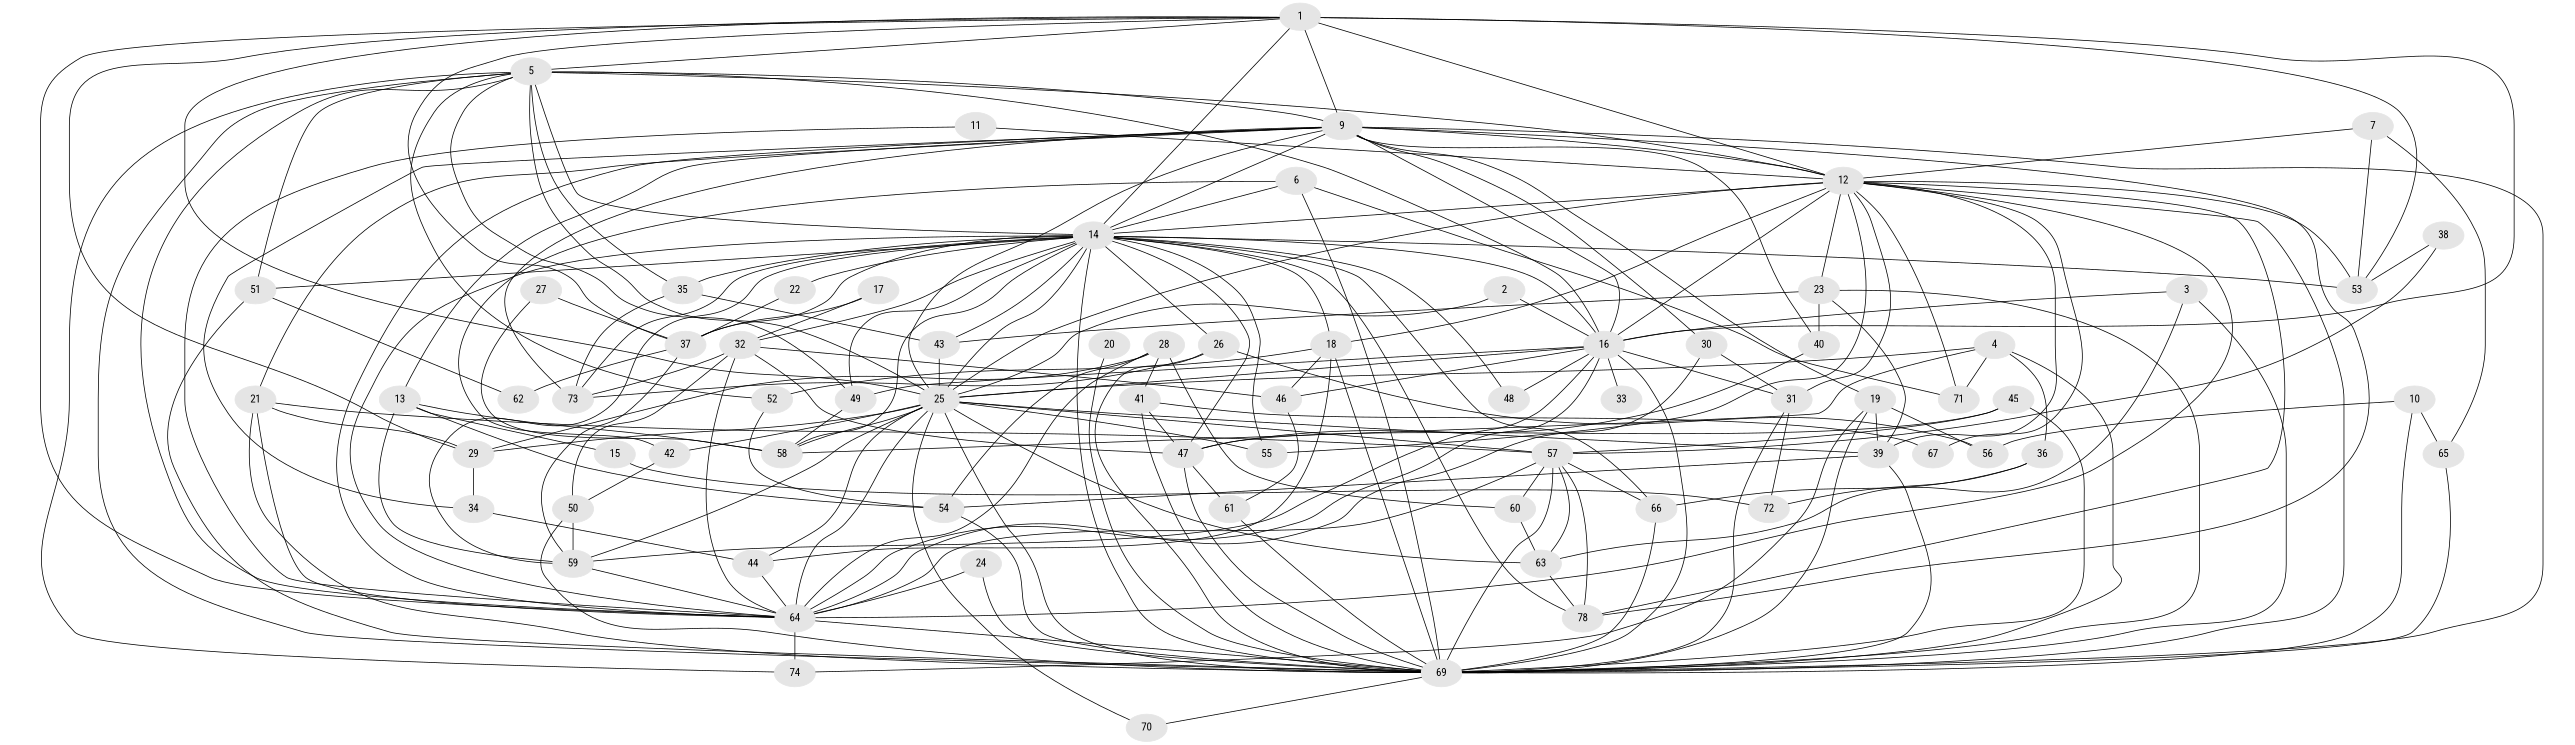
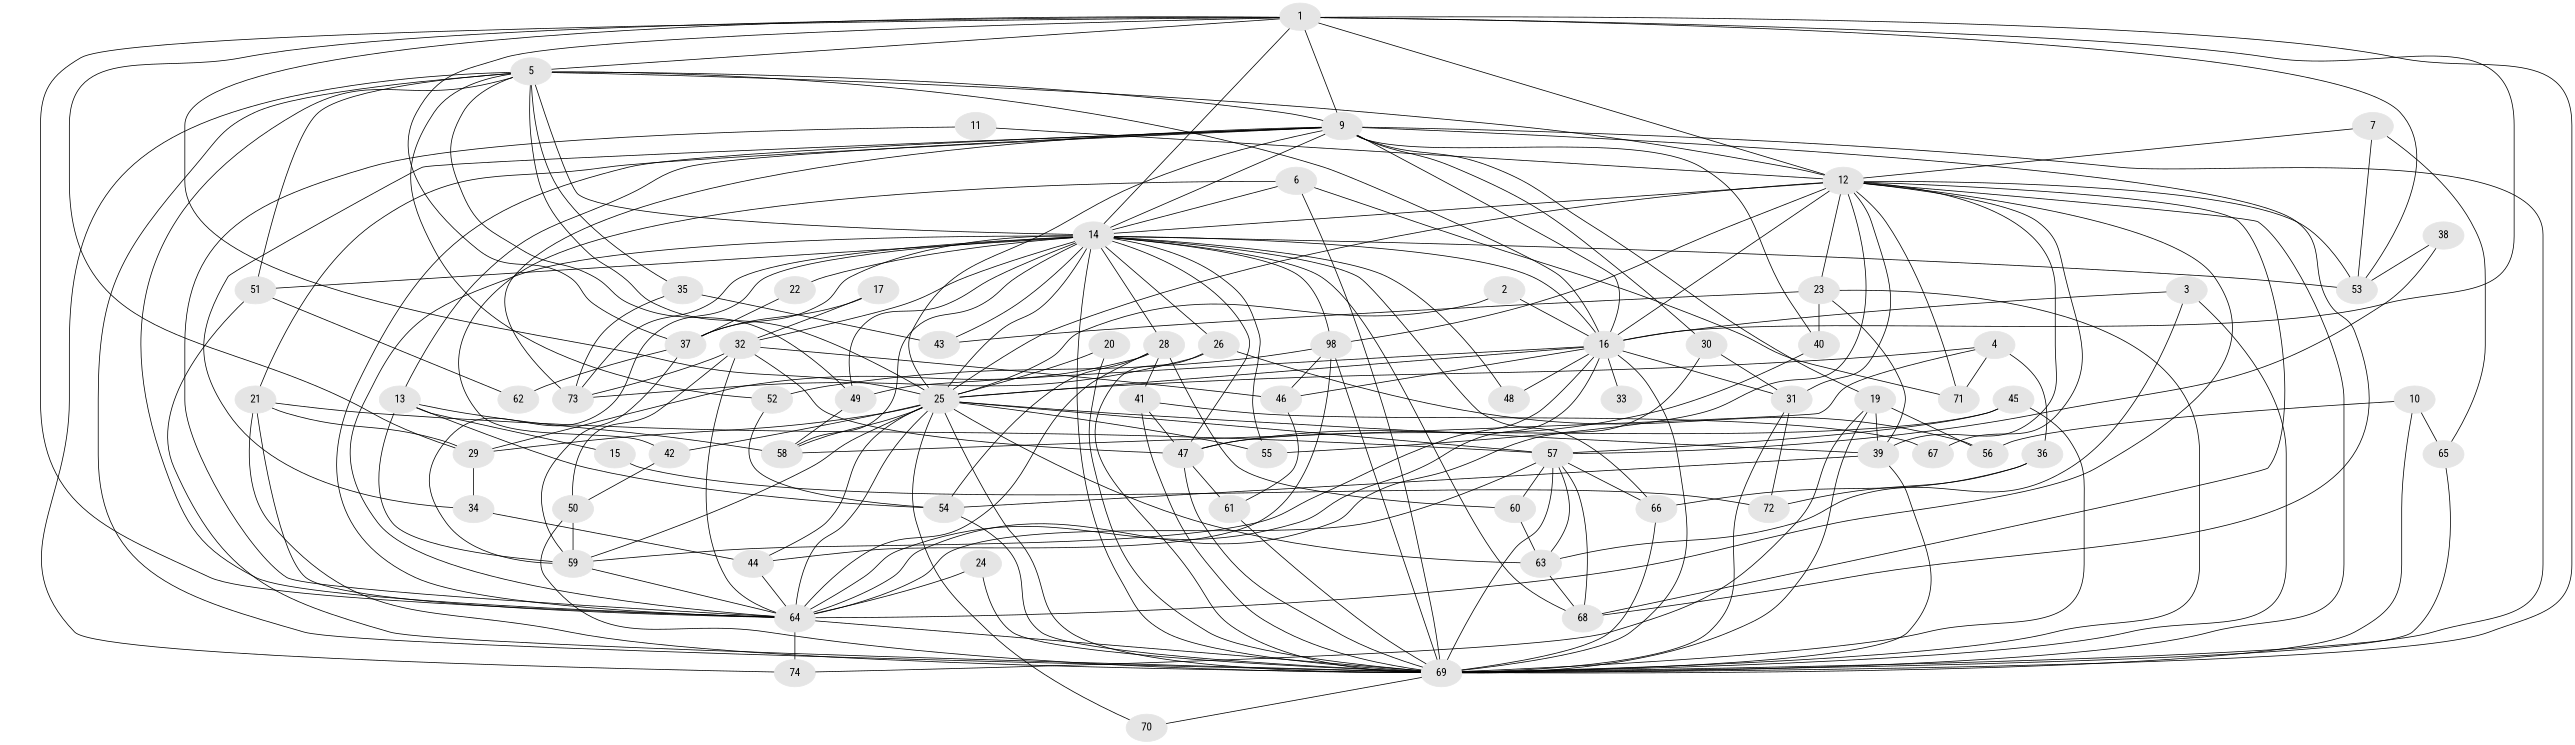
  graph {
    fontname="Roboto Condensed"
    node [color=gray90 fontname="Roboto Condensed" style=filled]
    edge [fontname="Roboto Condensed" weight=1.0]
    1
    5
    9
    12
    14
    16
    25
    29
    37
    53
    64
    69
    35
    49
    51
    52
    74
    73
    13
    19
    21
    30
    34
    40
-   68 [label=78]
+   68
    71
-   18
+   18 [label=98]
    23
    31
    39
    55
    67
    58
    59
    22
    26
    32
    43
    47
    48
    66
    33
    46
    63
    42
    44
    57
    70
    62
    2
    3
    4
    36
    72
    54
    6
    50
    7
    65
    15
    56
    10
    11
    61
    17
    20
    60
    24
-   27
    28
    41
    38
    45
    1 -- 5
    1 -- 9
    1 -- 12
    1 -- 14
    1 -- 16
    1 -- 25 [weight=2.0]
    1 -- 29
    1 -- 37
    1 -- 53
    1 -- 64
-   4 -- 69 [weight=2.0]
+   1 -- 69 [weight=2.0]
    5 -- 9
    5 -- 12 [weight=2.0]
    5 -- 14 [weight=2.0]
    5 -- 16 [weight=2.0]
    5 -- 25
    5 -- 64
    5 -- 69 [weight=2.0]
    5 -- 35
    5 -- 49
    5 -- 51
    5 -- 52
    5 -- 74
-   9 -- 12
    9 -- 14
    9 -- 16
    9 -- 25
    9 -- 64 [weight=2.0]
    9 -- 69 [weight=2.0]
    9 -- 73
    9 -- 13
    9 -- 19
    9 -- 21
    9 -- 30
    9 -- 34
    9 -- 40
    9 -- 68
    12 -- 14 [weight=2.0]
    12 -- 16
    12 -- 25 [weight=2.0]
    12 -- 53
    12 -- 64
    12 -- 69 [weight=3.0]
    12 -- 68
    12 -- 71
    12 -- 18
    12 -- 23
    12 -- 31
    12 -- 39
    12 -- 55
    12 -- 67
    14 -- 16
    14 -- 25
    14 -- 37
    14 -- 53
    14 -- 64
    14 -- 69 [weight=3.0]
-   14 -- 35
+   14 -- 28
    14 -- 49
    14 -- 51
    14 -- 73 [weight=2.0]
    14 -- 68
    14 -- 18
    14 -- 55
    14 -- 58
    14 -- 59
    14 -- 22
    14 -- 26
    14 -- 32
    14 -- 43
    14 -- 47
    14 -- 48
    14 -- 66 [weight=2.0]
    16 -- 25
    16 -- 64
    16 -- 69 [weight=3.0]
    16 -- 49
    16 -- 31
    16 -- 59
    16 -- 48
    16 -- 33
    16 -- 46
    25 -- 29
    25 -- 64
    25 -- 69 [weight=2.0]
    25 -- 39
    25 -- 55
    25 -- 58
    25 -- 59
    25 -- 63
    25 -- 42
    25 -- 44 [weight=2.0]
    25 -- 57
    25 -- 70
    29 -- 34
    37 -- 59
    37 -- 62 [weight=2.0]
    64 -- 69 [weight=4.0]
    64 -- 74
    69 -- 70
    35 -- 73
    35 -- 43
    49 -- 58
    51 -- 69
    51 -- 62
    52 -- 54
    13 -- 58
    13 -- 59
    13 -- 54
    13 -- 15
    19 -- 69 [weight=2.0]
    19 -- 74
    19 -- 39
    19 -- 56
    21 -- 29
    21 -- 64
    21 -- 69
    21 -- 57
    30 -- 64
    30 -- 31
    34 -- 44
    40 -- 47
    18 -- 69
    18 -- 52
    18 -- 46
    18 -- 44
    23 -- 69
    23 -- 40
    23 -- 39
    23 -- 43
    31 -- 69
    31 -- 72
    39 -- 69
    39 -- 54
    59 -- 64
    22 -- 37
    26 -- 69
    26 -- 73
    26 -- 56
    32 -- 64
    32 -- 73
    32 -- 47
    32 -- 46
    32 -- 50
    47 -- 69
    47 -- 61
    66 -- 69
    46 -- 61
    63 -- 68
    42 -- 50
    44 -- 64
    57 -- 64
    57 -- 69
    57 -- 68
    57 -- 66
    57 -- 63
    57 -- 60
    2 -- 16
    2 -- 25
    3 -- 16
    3 -- 69
    3 -- 63
    4 -- 25 [weight=2.0]
    4 -- 71
    4 -- 58
    4 -- 36
    36 -- 66
    36 -- 72
    54 -- 69
    6 -- 14
    6 -- 69
    6 -- 71
    6 -- 42
    50 -- 69
    50 -- 59
    7 -- 12
    7 -- 53
    7 -- 65
    65 -- 69
    15 -- 72
    10 -- 69
    10 -- 65
    10 -- 56
    11 -- 12
    11 -- 64
    61 -- 69
    17 -- 37
    17 -- 32
-   43 -- 25
+   20 -- 25
    20 -- 69
    60 -- 63
    24 -- 64
    24 -- 69
-   27 -- 37
-   27 -- 58
    28 -- 29
    28 -- 64
    28 -- 54
    28 -- 60
    28 -- 41
    41 -- 69
    41 -- 67
    41 -- 47
    38 -- 53
    38 -- 57
    45 -- 69
    45 -- 47
    45 -- 57
  }
